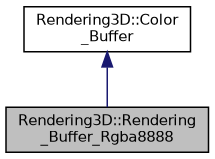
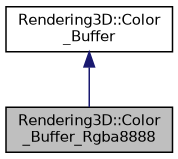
  digraph {
    node [color=black fontname=Helvetica fontsize=10 shape=record style=filled]
-   n1 [fillcolor=grey75 fontcolor=black height=0.2 label="Rendering3D::Rendering\l_Buffer_Rgba8888" width=0.4]
+   n1 [fillcolor=grey75 fontcolor=black height=0.2 label="Rendering3D::Color\l_Buffer_Rgba8888" width=0.4]
    n2 [fillcolor=white height=0.2 label="Rendering3D::Color\l_Buffer" width=0.4]
    n2 -> n1 [color=midnightblue dir=back fontname=Helvetica fontsize=10 labelfontname=Helvetica labelfontsize=10 style=solid]
  }
